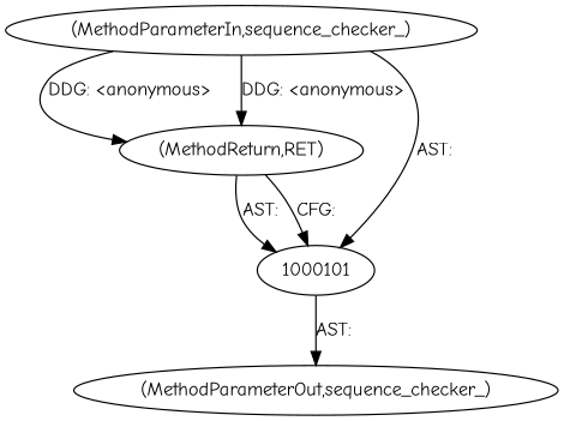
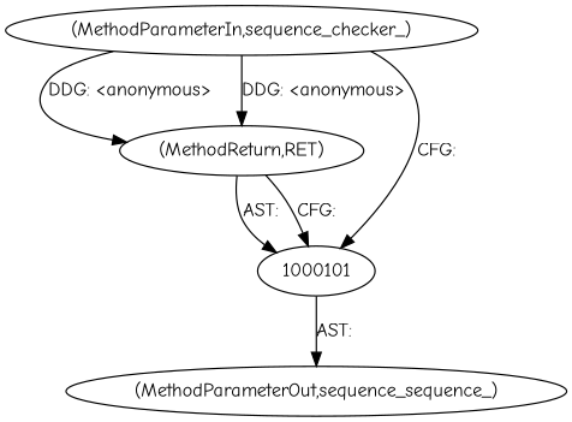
  digraph {
    fontname="Comic Neue"
    node [fontname="Comic Neue"]
    edge [fontname="Comic Neue"]
    n1 [label="(MethodReturn,RET)"]
    1000101
-   n3 [label="(MethodParameterOut,sequence_checker_)"]
+   n3 [label="(MethodParameterOut,sequence_sequence_)"]
    n4 [label="(MethodParameterIn,sequence_checker_)"]
    n1 -> 1000101 [label="AST: "]
    n1 -> 1000101 [label="CFG: "]
    1000101 -> n3 [label="AST: "]
    n4 -> n1 [label="DDG: <anonymous>"]
    n4 -> n1 [label="DDG: <anonymous>"]
-   n4 -> 1000101 [label="AST: "]
+   n4 -> 1000101 [label="CFG: "]
  }
